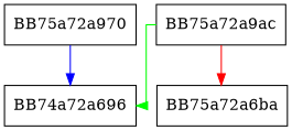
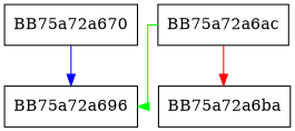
  digraph {
    splines=ortho
    node [shape=box]
-   BB75a72a670 [label=BB75a72a970]
-   BB75a72a696 [label=BB74a72a696]
-   BB75a72a6ac [label=BB75a72a9ac]
+   BB75a72a670
+   BB75a72a696
+   BB75a72a6ac
    BB75a72a6ba
    BB75a72a670 -> BB75a72a696 [color=blue]
    BB75a72a6ac -> BB75a72a696 [color=green]
    BB75a72a6ac -> BB75a72a6ba [color=red]
  }
